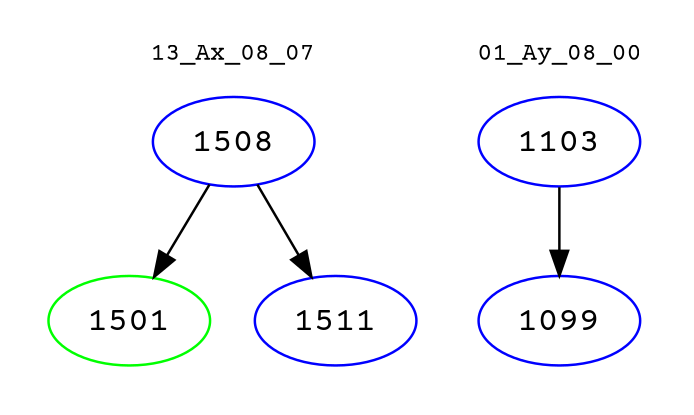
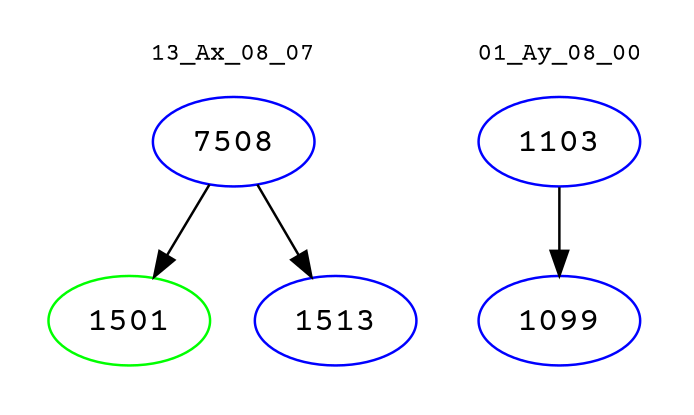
  digraph {
    fontname="Courier Prime"
    node [color=blue fontname="Courier Prime"]
    edge [color=black fontname="Courier Prime"]
-   n1 [label=1508]
+   n1 [label=7508]
    n2 [color=green label=1501]
-   n3 [label=1511]
+   n3 [label=1513]
    n4 [label=1103]
    n5 [label=1099]
    subgraph cluster_1 {
      color=white
      fontsize=10
      label="13_Ax_08_07"
      n1
      n2
      n3
    }
    subgraph cluster_2 {
      color=white
      fontsize=10
      label="01_Ay_08_00"
      n4
      n5
    }
    n1 -> n2
    n1 -> n3
    n4 -> n5
  }
